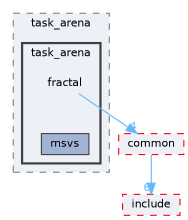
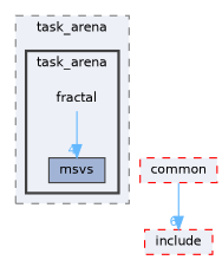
  digraph {
    compound=true
    node [fontname=Helvetica fontsize=10 shape=box color=red fillcolor="#edf0f7" style="filled,dashed"]
    edge [color=steelblue1 fontcolor=steelblue1 fontname=Helvetica fontsize=10 labeldistance=1.5 labelfontname=Helvetica labelfontsize=10]
    n1 [height=0.2 label=fractal shape=plaintext width=0.4 color="" fillcolor="" style=""]
    n2 [color=grey25 fillcolor="#a2b4d6" height=0.2 label=msvs style=filled width=0.4]
    n3 [height=0.2 label=common width=0.4]
    n4 [height=0.2 label=include width=0.4]
    subgraph cluster_1 {
      bgcolor="#edf0f7"
      fontname=Helvetica
      fontsize=10
      label=task_arena
      pencolor=grey50
      style="filled,dashed"
      subgraph cluster_2 {
        bgcolor="#edf0f7"
        fontname=Helvetica
        fontsize=10
        label=task_arena
        pencolor=grey25
        style="filled,bold"
        n1
        n2
      }
    }
-   n1 -> n3 [headlabel=4]
+   n1 -> n2 [headlabel=4]
    n3 -> n4 [headlabel=6]
  }
